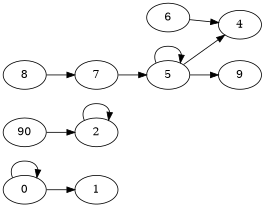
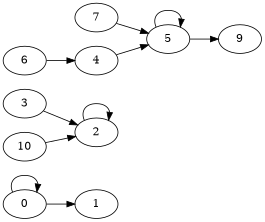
  digraph {
    rankdir=LR
    0
    1
    2
+   3
    4
    5
    9
    6
    7
-   8
-   10 [label=90]
+   10
    0 -> 0
    0 -> 1
    2 -> 2
-   5 -> 4
+   3 -> 2
+   4 -> 5
    5 -> 5
    5 -> 9
    6 -> 4
    7 -> 5
-   8 -> 7
    10 -> 2
  }
